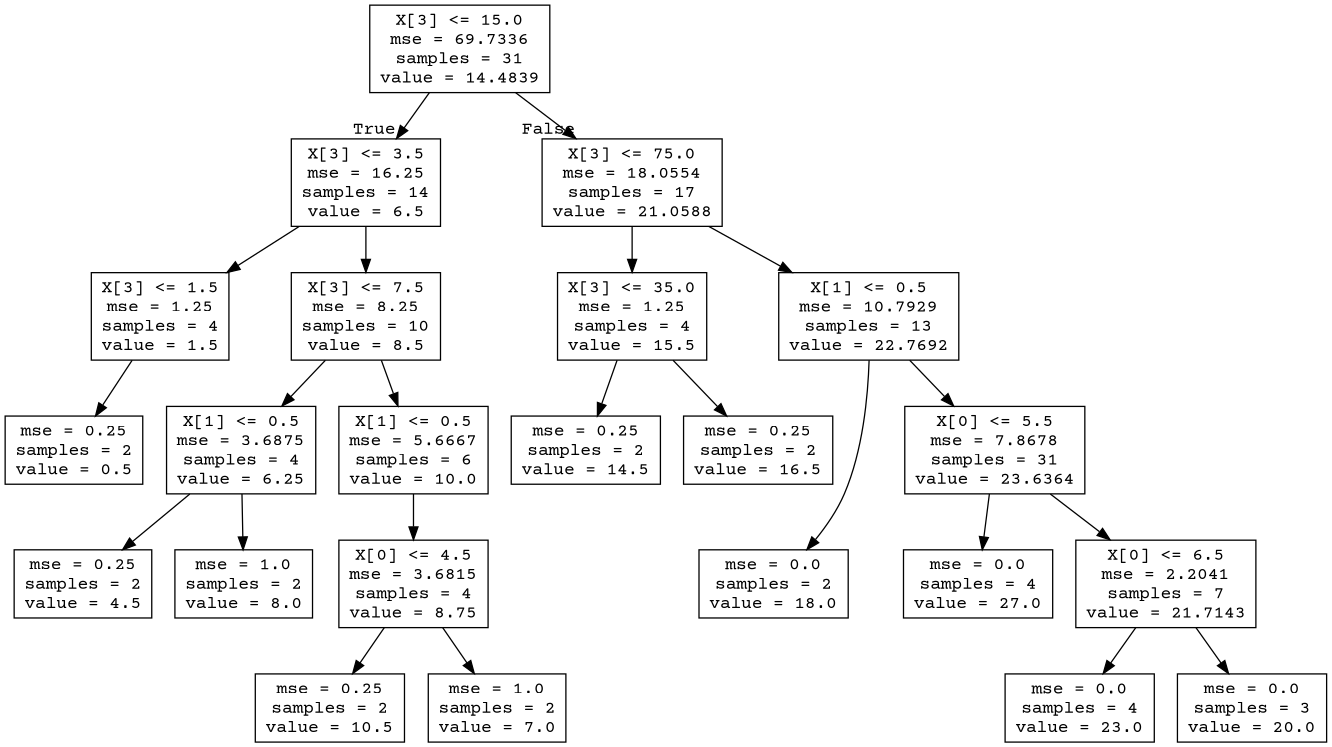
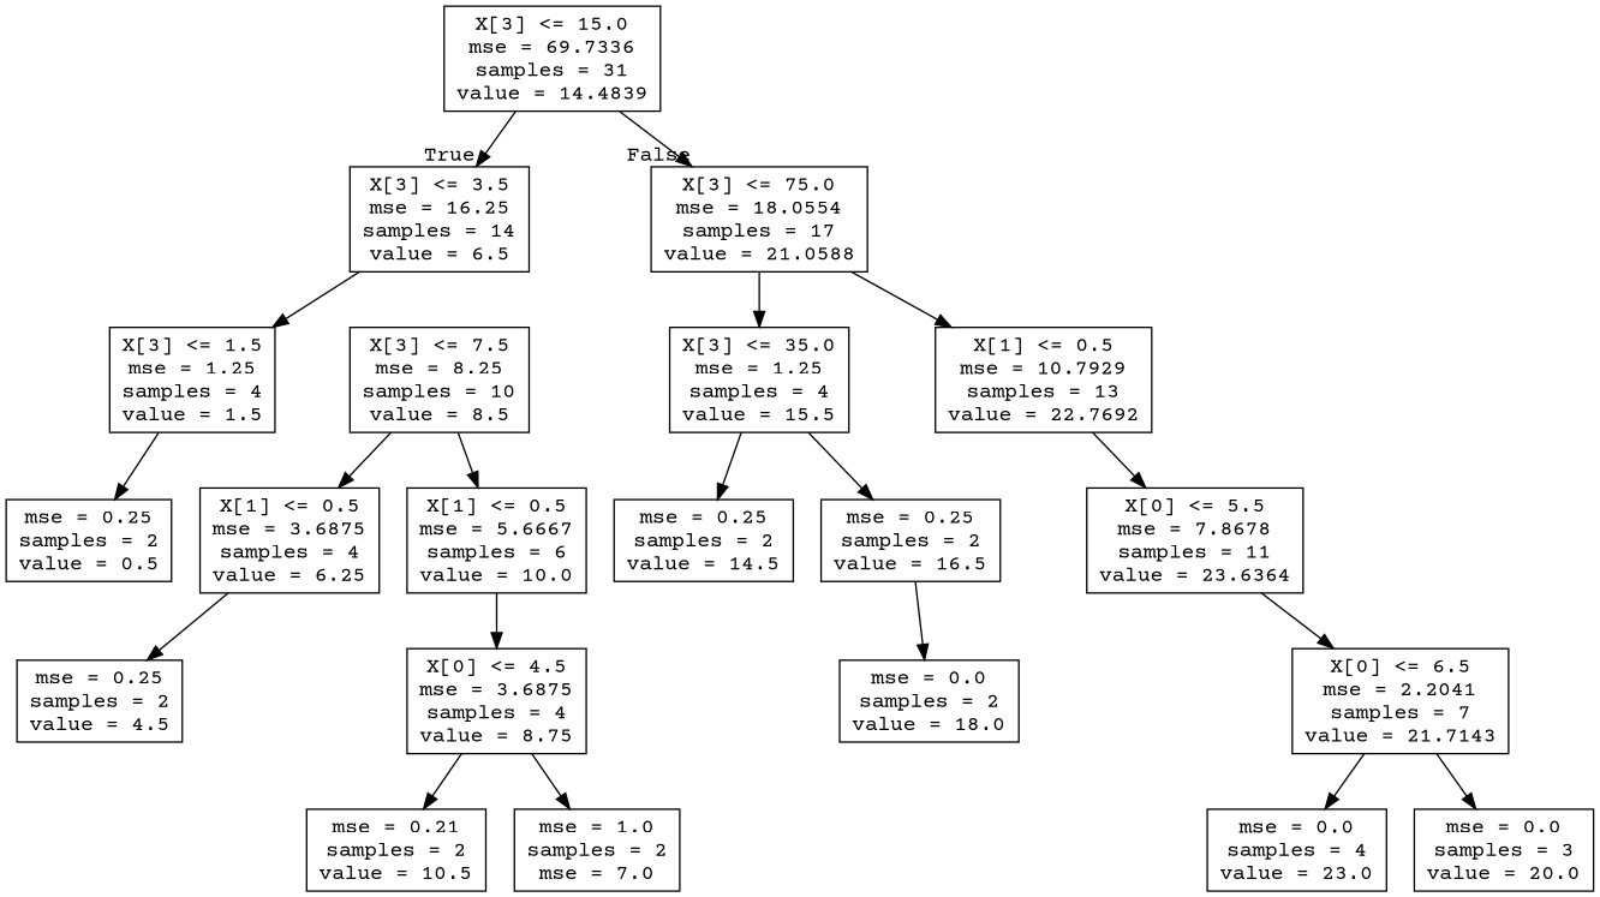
  digraph {
    fontname="Courier Prime"
    node [fontname="Courier Prime" shape=box]
    edge [fontname="Courier Prime"]
    n1 [label="X[3] <= 15.0\nmse = 69.7336\nsamples = 31\nvalue = 14.4839"]
    n2 [label="X[3] <= 3.5\nmse = 16.25\nsamples = 14\nvalue = 6.5"]
    n3 [label="X[3] <= 75.0\nmse = 18.0554\nsamples = 17\nvalue = 21.0588"]
    n4 [label="X[3] <= 1.5\nmse = 1.25\nsamples = 4\nvalue = 1.5"]
    n5 [label="X[3] <= 7.5\nmse = 8.25\nsamples = 10\nvalue = 8.5"]
    n6 [label="X[3] <= 35.0\nmse = 1.25\nsamples = 4\nvalue = 15.5"]
    n7 [label="X[1] <= 0.5\nmse = 10.7929\nsamples = 13\nvalue = 22.7692"]
    n8 [label="mse = 0.25\nsamples = 2\nvalue = 0.5"]
    n9 [label="X[1] <= 0.5\nmse = 3.6875\nsamples = 4\nvalue = 6.25"]
    n10 [label="X[1] <= 0.5\nmse = 5.6667\nsamples = 6\nvalue = 10.0"]
    n11 [label="mse = 0.25\nsamples = 2\nvalue = 4.5"]
-   n12 [label="mse = 1.0\nsamples = 2\nvalue = 8.0"]
-   n13 [label="X[0] <= 4.5\nmse = 3.6815\nsamples = 4\nvalue = 8.75"]
-   n14 [label="mse = 0.25\nsamples = 2\nvalue = 10.5"]
-   n15 [label="mse = 1.0\nsamples = 2\nvalue = 7.0"]
+   n13 [label="X[0] <= 4.5\nmse = 3.6875\nsamples = 4\nvalue = 8.75"]
+   n14 [label="mse = 0.21\nsamples = 2\nvalue = 10.5"]
+   n15 [label="mse = 1.0\nsamples = 2\nmse = 7.0"]
    n16 [label="mse = 0.25\nsamples = 2\nvalue = 14.5"]
    n17 [label="mse = 0.25\nsamples = 2\nvalue = 16.5"]
    n18 [label="mse = 0.0\nsamples = 2\nvalue = 18.0"]
-   n19 [label="X[0] <= 5.5\nmse = 7.8678\nsamples = 31\nvalue = 23.6364"]
-   n20 [label="mse = 0.0\nsamples = 4\nvalue = 27.0"]
+   n19 [label="X[0] <= 5.5\nmse = 7.8678\nsamples = 11\nvalue = 23.6364"]
    n21 [label="X[0] <= 6.5\nmse = 2.2041\nsamples = 7\nvalue = 21.7143"]
    n22 [label="mse = 0.0\nsamples = 4\nvalue = 23.0"]
    n23 [label="mse = 0.0\nsamples = 3\nvalue = 20.0"]
    n1 -> n2 [headlabel=True labelangle=45 labeldistance=2.5]
    n1 -> n3 [headlabel=False labelangle=-45 labeldistance=2.5]
    n2 -> n4
-   n2 -> n5
    n3 -> n6
    n3 -> n7
    n4 -> n8
    n5 -> n9
    n5 -> n10
    n6 -> n16
    n6 -> n17
-   n7 -> n18
+   n17 -> n18
    n7 -> n19
    n9 -> n11
-   n9 -> n12
    n10 -> n13
    n13 -> n14
    n13 -> n15
-   n19 -> n20
    n19 -> n21
    n21 -> n22
    n21 -> n23
  }
